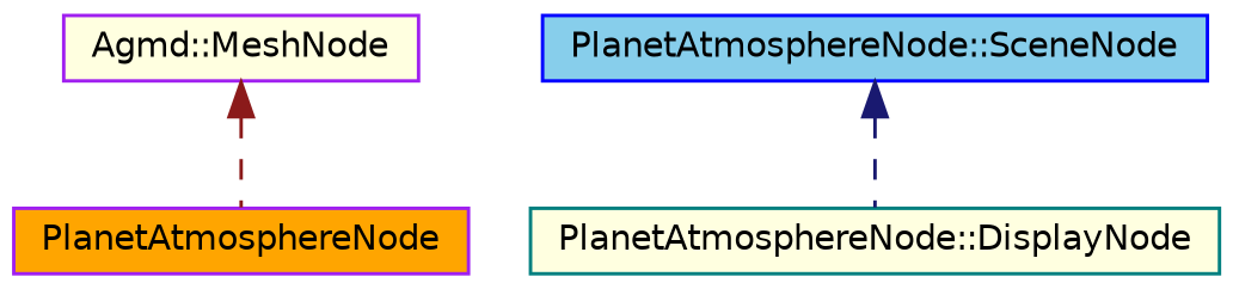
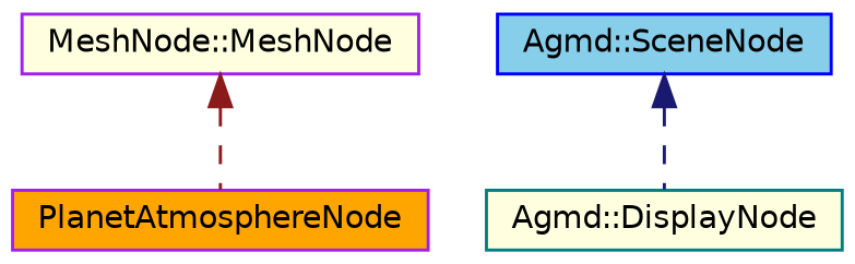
  digraph {
    node [color=purple fillcolor=lightyellow fontname=Helvetica fontsize=10 shape=record style=filled]
    edge [dir=back fontname=Helvetica fontsize=10 labelfontname=Helvetica labelfontsize=10 style=dashed]
    n1 [fillcolor=orange fontcolor=black height=0.2 label=PlanetAtmosphereNode width=0.4]
-   n2 [height=0.2 label="Agmd::MeshNode" width=0.4]
-   n3 [color=teal height=0.2 label="PlanetAtmosphereNode::DisplayNode" width=0.4]
-   n4 [color=blue fillcolor=skyblue height=0.2 label="PlanetAtmosphereNode::SceneNode" width=0.4]
+   n2 [height=0.2 label="MeshNode::MeshNode" width=0.4]
+   n3 [color=teal height=0.2 label="Agmd::DisplayNode" width=0.4]
+   n4 [color=blue fillcolor=skyblue height=0.2 label="Agmd::SceneNode" width=0.4]
    n2 -> n1 [color=firebrick4]
    n4 -> n3 [color=midnightblue]
  }
